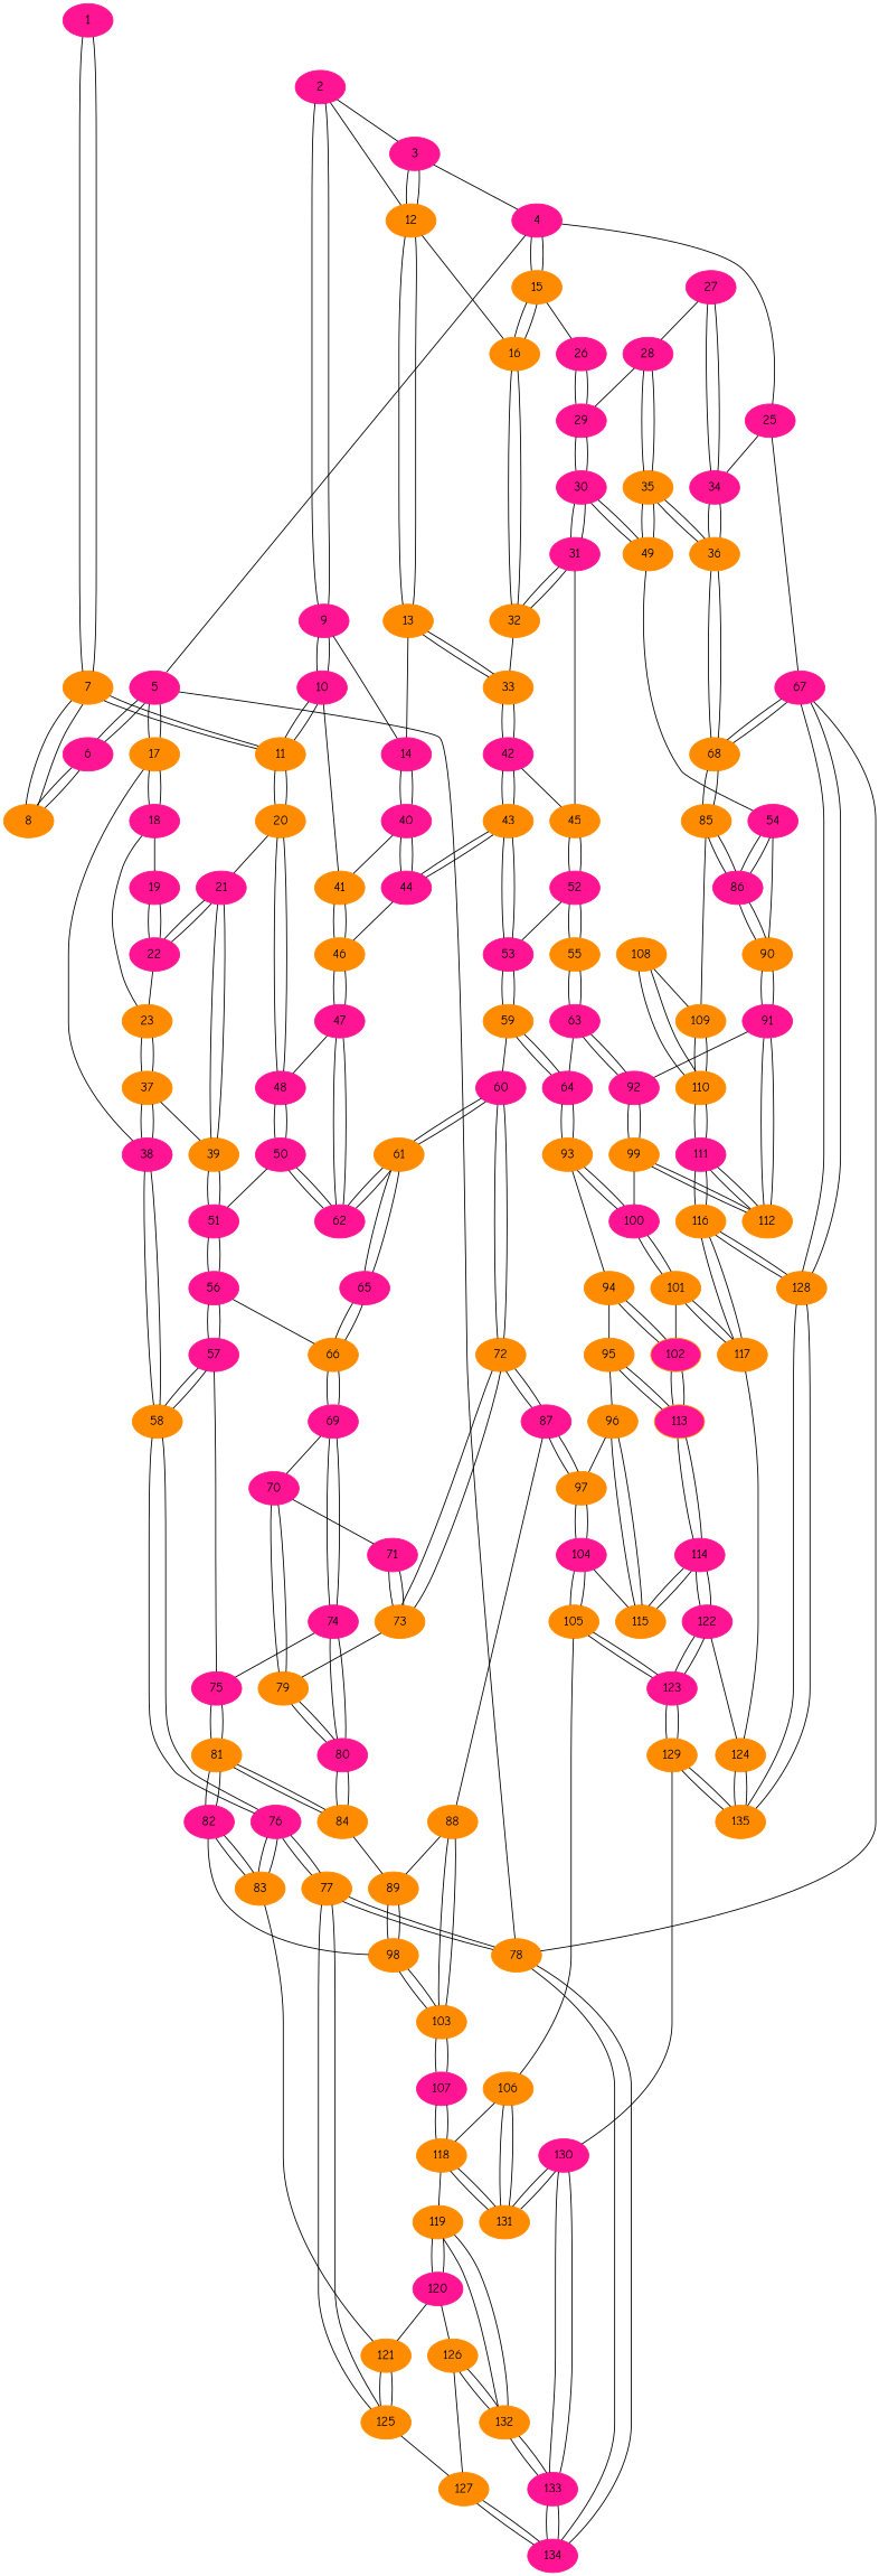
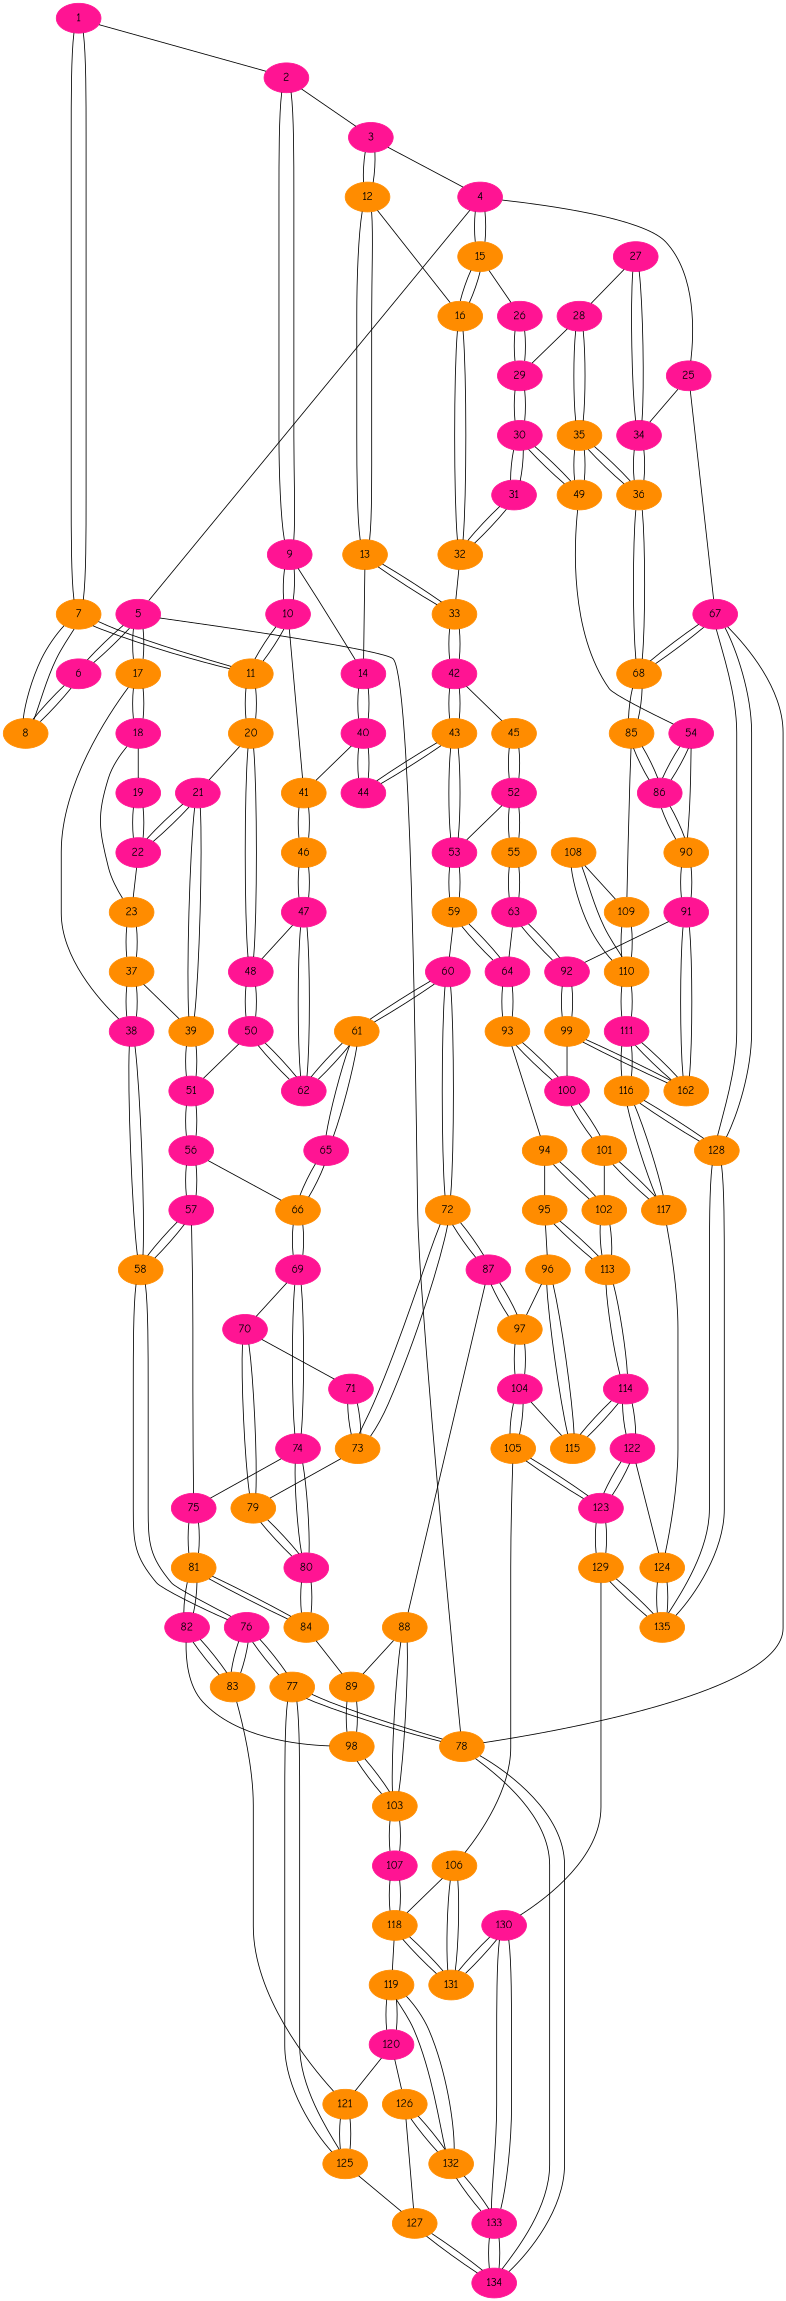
  graph {
    fontname="Comic Neue"
    node [color=darkorange fontname="Comic Neue" style=filled]
    edge [fontname="Comic Neue"]
    1 [color=deeppink]
    2 [color=deeppink]
    7
    3 [color=deeppink]
    9 [color=deeppink]
    8
    11
    4 [color=deeppink]
    12
    10 [color=deeppink]
    14 [color=deeppink]
    5 [color=deeppink]
    15
    25 [color=deeppink]
    13
    16
    6 [color=deeppink]
    17
    78
    26 [color=deeppink]
    34 [color=deeppink]
    67 [color=deeppink]
    18 [color=deeppink]
    38 [color=deeppink]
    134 [color=deeppink]
    20
    41
    40 [color=deeppink]
    46
    21 [color=deeppink]
    48 [color=deeppink]
    33
    32
    42 [color=deeppink]
    44 [color=deeppink]
    29 [color=deeppink]
    19 [color=deeppink]
    23
    58
    22 [color=deeppink]
    37
    39
    50 [color=deeppink]
    51 [color=deeppink]
    27 [color=deeppink]
    28 [color=deeppink]
    36
    68
    128
    30 [color=deeppink]
    35
    49
    31 [color=deeppink]
    45
    54 [color=deeppink]
    52 [color=deeppink]
    43
    85
    76 [color=deeppink]
    56 [color=deeppink]
    47 [color=deeppink]
    53 [color=deeppink]
    59
    55
    62 [color=deeppink]
    86 [color=deeppink]
    90
    57 [color=deeppink]
    66
    63 [color=deeppink]
    60 [color=deeppink]
    64 [color=deeppink]
    92 [color=deeppink]
    75 [color=deeppink]
    69 [color=deeppink]
    81
    77
    83
    61
    72
    93
    65 [color=deeppink]
    73
    87 [color=deeppink]
    99
    94
    100 [color=deeppink]
    70 [color=deeppink]
    74 [color=deeppink]
    135
    109
    71 [color=deeppink]
    79
    80 [color=deeppink]
    88
    97
    84
    82 [color=deeppink]
    125
    121
    127
    89
    98
    103
    110
    91 [color=deeppink]
    104 [color=deeppink]
    107 [color=deeppink]
-   112
+   112 [label=162]
    95
-   102 [fillcolor=deeppink]
+   102
    101
    96
-   113 [fillcolor=deeppink]
+   113
    115
    114 [color=deeppink]
    105
    117
    124
    118
    106
    123 [color=deeppink]
    131
    129
    119
    108
    111 [color=deeppink]
    116
    122 [color=deeppink]
    120 [color=deeppink]
    132
    126
    133 [color=deeppink]
    130 [color=deeppink]
-   12 -- 2
+   1 -- 2
    1 -- 7
    1 -- 7
    2 -- 3
    2 -- 9
    2 -- 9
    7 -- 8
    7 -- 8
    7 -- 11
    7 -- 11
    3 -- 4
    3 -- 12
    3 -- 12
    9 -- 10
    9 -- 10
    9 -- 14
    11 -- 20
    11 -- 20
    4 -- 5
    4 -- 15
    4 -- 15
    4 -- 25
    12 -- 13
    12 -- 13
    12 -- 16
    10 -- 11
    10 -- 11
    10 -- 41
    14 -- 40
    14 -- 40
    5 -- 6
    5 -- 6
    5 -- 17
    5 -- 17
    5 -- 78
    15 -- 16
    15 -- 16
    15 -- 26
    25 -- 34
    25 -- 67
    13 -- 14
    13 -- 33
    13 -- 33
    16 -- 32
    16 -- 32
    6 -- 8
    6 -- 8
    17 -- 18
    17 -- 18
    17 -- 38
    78 -- 134
    78 -- 134
    26 -- 29
    26 -- 29
    34 -- 36
    34 -- 36
    67 -- 78
    67 -- 68
    67 -- 68
    67 -- 128
    67 -- 128
    18 -- 19
    18 -- 23
    38 -- 58
    38 -- 58
    20 -- 21
    20 -- 48
    20 -- 48
    41 -- 46
    41 -- 46
    40 -- 41
    40 -- 44
    40 -- 44
    46 -- 47
    46 -- 47
    21 -- 22
    21 -- 22
    21 -- 39
    21 -- 39
    48 -- 50
    48 -- 50
    33 -- 42
    33 -- 42
    32 -- 33
    42 -- 45
    42 -- 43
    42 -- 43
-   44 -- 46
    29 -- 30
    29 -- 30
    19 -- 22
    19 -- 22
    23 -- 37
    23 -- 37
    58 -- 76
    58 -- 76
    22 -- 23
    37 -- 38
    37 -- 38
    37 -- 39
    39 -- 51
    39 -- 51
    50 -- 51
    50 -- 62
    50 -- 62
    51 -- 56
    51 -- 56
    27 -- 34
    27 -- 34
    27 -- 28
    28 -- 29
    28 -- 35
    28 -- 35
    36 -- 68
    36 -- 68
    68 -- 85
    68 -- 85
    128 -- 135
    128 -- 135
    30 -- 49
    30 -- 49
    30 -- 31
    30 -- 31
    35 -- 36
    35 -- 36
    35 -- 49
    35 -- 49
    49 -- 54
    31 -- 32
    31 -- 32
-   31 -- 45
    45 -- 52
    45 -- 52
    54 -- 86
    54 -- 86
    54 -- 90
    52 -- 53
    52 -- 55
    52 -- 55
    43 -- 44
    43 -- 44
    43 -- 53
    43 -- 53
    85 -- 86
    85 -- 86
    85 -- 109
    76 -- 77
    76 -- 77
    76 -- 83
    76 -- 83
    56 -- 57
    56 -- 57
    56 -- 66
    47 -- 48
    47 -- 62
    47 -- 62
    53 -- 59
    53 -- 59
    59 -- 60
    59 -- 64
    59 -- 64
    55 -- 63
    55 -- 63
    86 -- 90
    86 -- 90
    90 -- 91
    90 -- 91
    57 -- 58
    57 -- 58
    57 -- 75
    66 -- 69
    66 -- 69
    63 -- 64
    63 -- 92
    63 -- 92
    60 -- 61
    60 -- 61
    60 -- 72
    60 -- 72
    64 -- 93
    64 -- 93
    92 -- 99
    92 -- 99
    75 -- 81
    75 -- 81
    69 -- 70
    69 -- 74
    69 -- 74
    81 -- 84
    81 -- 84
    81 -- 82
    81 -- 82
    77 -- 78
    77 -- 78
    77 -- 125
    77 -- 125
    83 -- 121
    61 -- 62
    61 -- 62
    61 -- 65
    61 -- 65
    72 -- 73
    72 -- 73
    72 -- 87
    72 -- 87
    93 -- 94
    93 -- 100
    93 -- 100
    65 -- 66
    65 -- 66
    73 -- 79
    87 -- 88
    87 -- 97
    87 -- 97
    99 -- 100
    99 -- 112
    99 -- 112
    94 -- 95
    94 -- 102
    94 -- 102
    100 -- 101
    100 -- 101
    70 -- 71
    70 -- 79
    70 -- 79
    74 -- 75
    74 -- 80
    74 -- 80
    109 -- 110
    109 -- 110
    71 -- 73
    71 -- 73
    79 -- 80
    79 -- 80
    80 -- 84
    80 -- 84
    88 -- 89
    88 -- 103
    88 -- 103
    97 -- 104
    97 -- 104
    84 -- 89
    82 -- 83
    82 -- 83
    82 -- 98
    125 -- 127
    121 -- 125
    121 -- 125
    127 -- 134
    127 -- 134
    89 -- 98
    89 -- 98
    98 -- 103
    98 -- 103
    103 -- 107
    103 -- 107
    110 -- 111
    110 -- 111
    91 -- 92
    91 -- 112
    91 -- 112
    104 -- 115
    104 -- 105
    104 -- 105
    107 -- 118
    107 -- 118
    95 -- 96
    95 -- 113
    95 -- 113
    102 -- 113
    102 -- 113
    101 -- 102
    101 -- 117
    101 -- 117
    96 -- 97
    96 -- 115
    96 -- 115
    113 -- 114
    113 -- 114
    114 -- 115
    114 -- 115
    114 -- 122
    114 -- 122
    105 -- 106
    105 -- 123
    105 -- 123
    117 -- 124
    124 -- 135
    124 -- 135
    118 -- 131
    118 -- 131
    118 -- 119
    106 -- 118
    106 -- 131
    106 -- 131
    123 -- 129
    123 -- 129
    129 -- 135
    129 -- 135
    129 -- 130
    119 -- 120
    119 -- 120
    119 -- 132
    119 -- 132
    108 -- 109
    108 -- 110
    108 -- 110
    111 -- 112
    111 -- 112
    111 -- 116
    111 -- 116
    116 -- 128
    116 -- 128
    116 -- 117
    116 -- 117
    122 -- 124
    122 -- 123
    122 -- 123
    120 -- 121
    120 -- 126
    132 -- 133
    132 -- 133
    126 -- 127
    126 -- 132
    126 -- 132
    133 -- 134
    133 -- 134
    130 -- 131
    130 -- 131
    130 -- 133
    130 -- 133
  }
